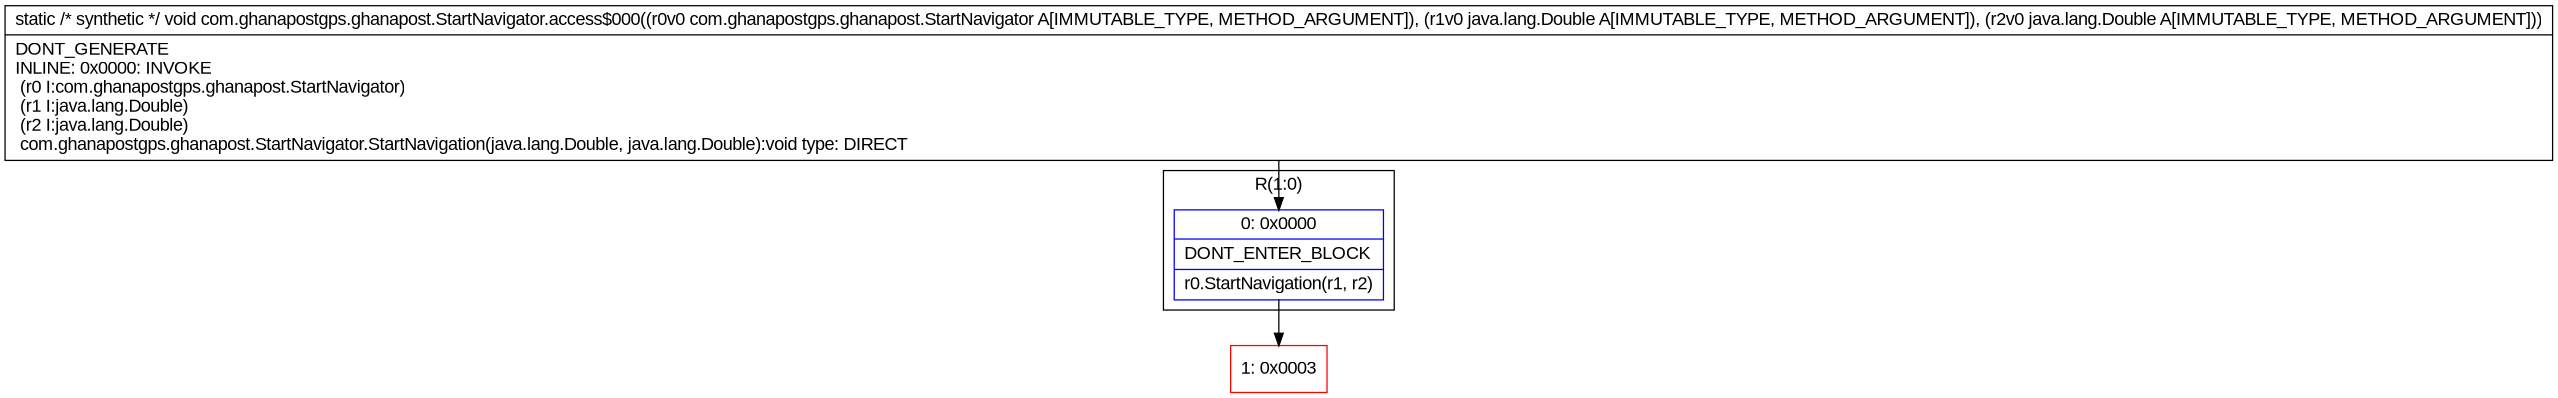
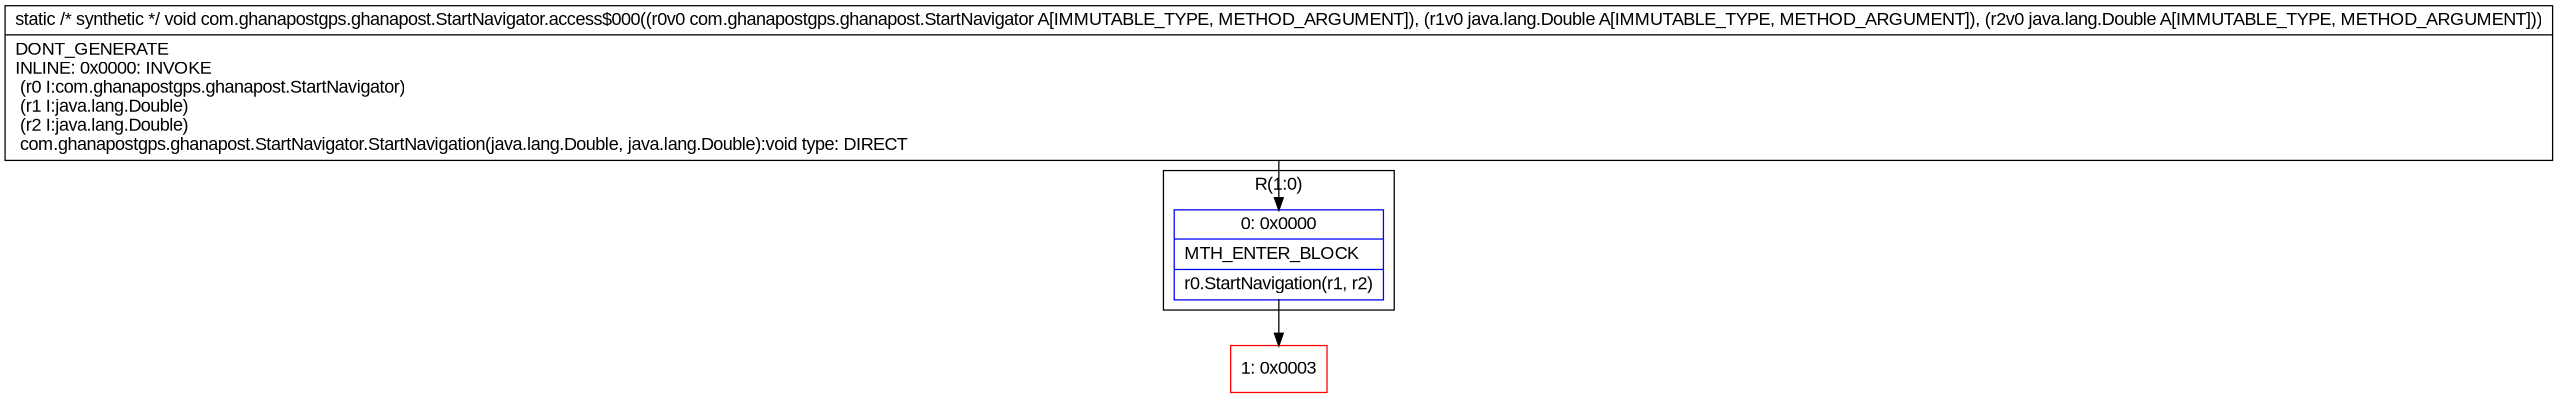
  digraph {
    fontname="Liberation Sans"
    node [shape=record fontname="Liberation Sans"]
    edge [fontname="Liberation Sans"]
-   n1 [color=blue label="{0\:\ 0x0000|DONT_ENTER_BLOCK\l|r0.StartNavigation(r1, r2)\l}"]
+   n1 [color=blue label="{0\:\ 0x0000|MTH_ENTER_BLOCK\l|r0.StartNavigation(r1, r2)\l}"]
    n2 [color=red label="{1\:\ 0x0003}"]
    n3 [label="{static \/* synthetic *\/ void com.ghanapostgps.ghanapost.StartNavigator.access$000((r0v0 com.ghanapostgps.ghanapost.StartNavigator A[IMMUTABLE_TYPE, METHOD_ARGUMENT]), (r1v0 java.lang.Double A[IMMUTABLE_TYPE, METHOD_ARGUMENT]), (r2v0 java.lang.Double A[IMMUTABLE_TYPE, METHOD_ARGUMENT]))  | DONT_GENERATE\lINLINE: 0x0000: INVOKE  \l  (r0 I:com.ghanapostgps.ghanapost.StartNavigator)\l  (r1 I:java.lang.Double)\l  (r2 I:java.lang.Double)\l com.ghanapostgps.ghanapost.StartNavigator.StartNavigation(java.lang.Double, java.lang.Double):void type: DIRECT\l}"]
    subgraph cluster_1 {
      label="R(1:0)"
      n1
    }
    n1 -> n2
    n3 -> n1
  }
